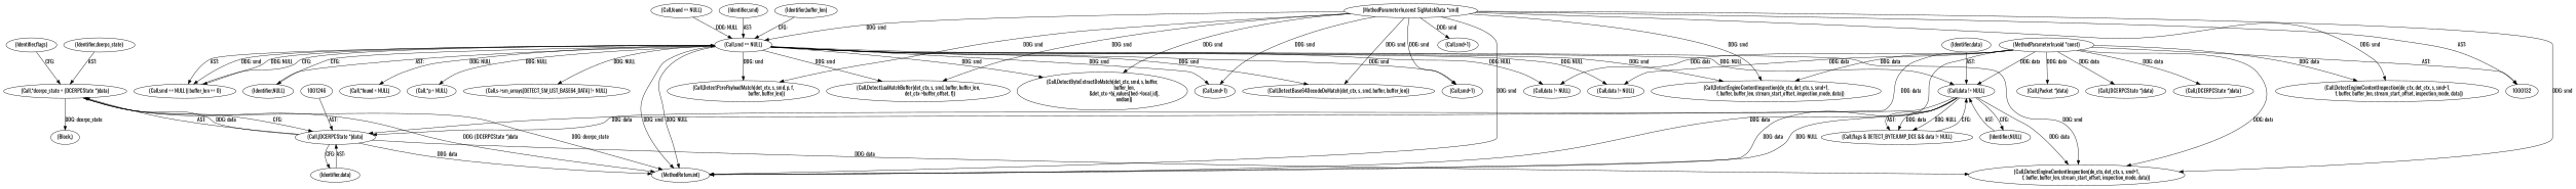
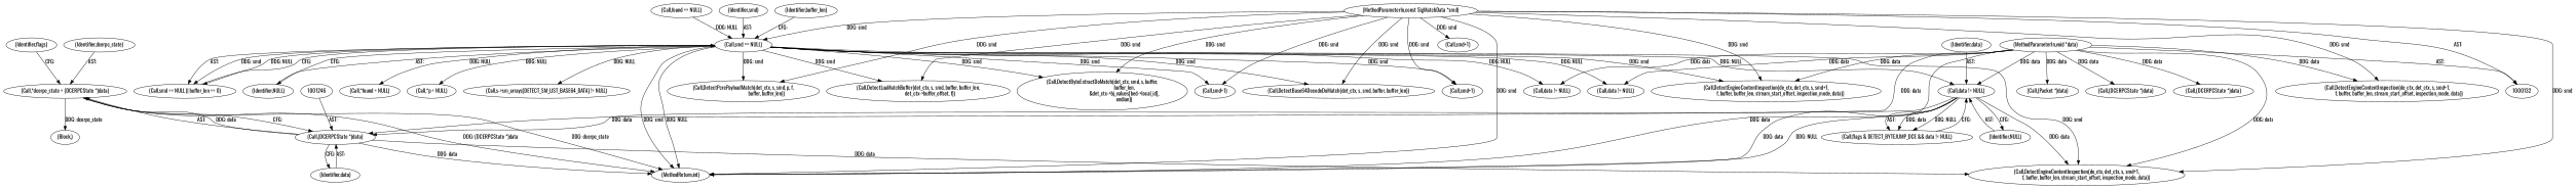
  digraph {
    fontname=Oswald
    node [fontname=Oswald]
    edge [fontname=Oswald]
    n1 [label="(Call,*dcerpc_state = (DCERPCState *)data)"]
    n2 [label="(Call,(DCERPCState *)data)"]
    n3 [label="(Block,)"]
    n4 [label="(MethodReturn,int)"]
    n5 [label="(Identifier,data)"]
    n6 [label="(Call,DetectEngineContentInspection(de_ctx, det_ctx, s, smd+1,\n                f, buffer, buffer_len, stream_start_offset, inspection_mode, data))"]
    n7 [label="(Call,data != NULL)"]
    n8 [label="(Call,flags & DETECT_BYTEJUMP_DCE && data != NULL)"]
    n9 [label="(Identifier,NULL)"]
-   n10 [label="(MethodParameterIn,void *const)"]
+   n10 [label="(MethodParameterIn,void *data)"]
    n11 [label="(Call,(Packet *)data)"]
    n12 [label="(Call,data != NULL)"]
    n13 [label="(Call,DetectEngineContentInspection(de_ctx, det_ctx, s, smd+1,\n                    f, buffer, buffer_len, stream_start_offset, inspection_mode, data))"]
    n14 [label="(Call,DetectEngineContentInspection(de_ctx, det_ctx, s, smd+1,\n                        f, buffer, buffer_len, stream_start_offset, inspection_mode, data))"]
    n15 [label="(Call,(DCERPCState *)data)"]
    n16 [label="(Call,data != NULL)"]
    n17 [label="(Call,(DCERPCState *)data)"]
    1000132
    n19 [label="(Call,smd == NULL)"]
    n20 [label="(Call,smd+1)"]
    n21 [label="(Call,DetectPcrePayloadMatch(det_ctx, s, smd, p, f,\n                                       buffer, buffer_len))"]
    n22 [label="(Call,DetectLuaMatchBuffer(det_ctx, s, smd, buffer, buffer_len,\n                    det_ctx->buffer_offset, f))"]
    n23 [label="(Call,DetectByteExtractDoMatch(det_ctx, smd, s, buffer,\n                                     buffer_len,\n                                     &det_ctx->bj_values[bed->local_id],\n                                     endian))"]
    n24 [label="(Call,*p = NULL)"]
    n25 [label="(Call,s->sm_arrays[DETECT_SM_LIST_BASE64_DATA] != NULL)"]
    n26 [label="(Call,smd == NULL || buffer_len == 0)"]
    n27 [label="(Identifier,NULL)"]
    n28 [label="(Call,smd+1)"]
    n29 [label="(Call,*found = NULL)"]
    n30 [label="(Call,DetectBase64DecodeDoMatch(det_ctx, s, smd, buffer, buffer_len))"]
    n31 [label="(Call,found == NULL)"]
    n32 [label="(MethodParameterIn,const SigMatchData *smd)"]
    n33 [label="(Call,smd+1)"]
    n34 [label="(Identifier,smd)"]
    n35 [label="(Identifier,data)"]
    n36 [label="(Identifier,buffer_len)"]
    n37 [label="(Identifier,flags)"]
    n38 [label="(Identifier,dcerpc_state)"]
    1001246
    n1 -> n2 [label="CFG: "]
    n1 -> n3 [label="DDG: dcerpc_state"]
    n1 -> n4 [label="DDG: dcerpc_state"]
    n1 -> n4 [label="DDG: (DCERPCState *)data"]
    n2 -> n1 [label="AST: "]
    n2 -> n1 [label="DDG: data"]
    n2 -> n4 [label="DDG: data"]
    n2 -> n5 [label="CFG: "]
    n2 -> n6 [label="DDG: data"]
    n5 -> n2 [label="AST: "]
    n7 -> n2 [label="DDG: data"]
    n7 -> n4 [label="DDG: data"]
    n7 -> n4 [label="DDG: NULL"]
    n7 -> n6 [label="DDG: data"]
    n7 -> n8 [label="AST: "]
    n7 -> n8 [label="DDG: data"]
    n7 -> n8 [label="DDG: NULL"]
    n7 -> n9 [label="CFG: "]
    n8 -> n7 [label="CFG: "]
    n9 -> n7 [label="AST: "]
    n10 -> n2 [label="DDG: data"]
    n10 -> n4 [label="DDG: data"]
    n10 -> n6 [label="DDG: data"]
    n10 -> n7 [label="DDG: data"]
    n10 -> n11 [label="DDG: data"]
    n10 -> n12 [label="DDG: data"]
    n10 -> n13 [label="DDG: data"]
    n10 -> n14 [label="DDG: data"]
    n10 -> n15 [label="DDG: data"]
    n10 -> n16 [label="DDG: data"]
    n10 -> n17 [label="DDG: data"]
    n10 -> 1000132 [label="AST: "]
    n19 -> n4 [label="DDG: NULL"]
    n19 -> n4 [label="DDG: smd"]
    n19 -> n6 [label="DDG: smd"]
    n19 -> n7 [label="DDG: NULL"]
    n19 -> n12 [label="DDG: NULL"]
    n19 -> n14 [label="DDG: smd"]
    n19 -> n16 [label="DDG: NULL"]
    n19 -> n20 [label="DDG: smd"]
    n19 -> n21 [label="DDG: smd"]
    n19 -> n22 [label="DDG: smd"]
    n19 -> n23 [label="DDG: smd"]
    n19 -> n24 [label="DDG: NULL"]
    n19 -> n25 [label="DDG: NULL"]
    n19 -> n26 [label="AST: "]
    n19 -> n26 [label="DDG: smd"]
    n19 -> n26 [label="DDG: NULL"]
    n19 -> n27 [label="CFG: "]
    n19 -> n28 [label="DDG: smd"]
    n19 -> n29 [label="DDG: NULL"]
    n19 -> n30 [label="DDG: smd"]
    n26 -> n19 [label="CFG: "]
    n27 -> n19 [label="AST: "]
    n31 -> n19 [label="DDG: NULL"]
    n32 -> n4 [label="DDG: smd"]
    n32 -> n6 [label="DDG: smd"]
    n32 -> n13 [label="DDG: smd"]
    n32 -> n14 [label="DDG: smd"]
    n32 -> 1000132 [label="AST: "]
    n32 -> n19 [label="DDG: smd"]
    n32 -> n20 [label="DDG: smd"]
    n32 -> n21 [label="DDG: smd"]
    n32 -> n22 [label="DDG: smd"]
    n32 -> n23 [label="DDG: smd"]
    n32 -> n28 [label="DDG: smd"]
    n32 -> n30 [label="DDG: smd"]
    n32 -> n33 [label="DDG: smd"]
    n34 -> n19 [label="AST: "]
    n35 -> n7 [label="AST: "]
    n36 -> n19 [label="CFG: "]
    n37 -> n1 [label="CFG: "]
    n38 -> n1 [label="AST: "]
    1001246 -> n2 [label="AST: "]
  }
